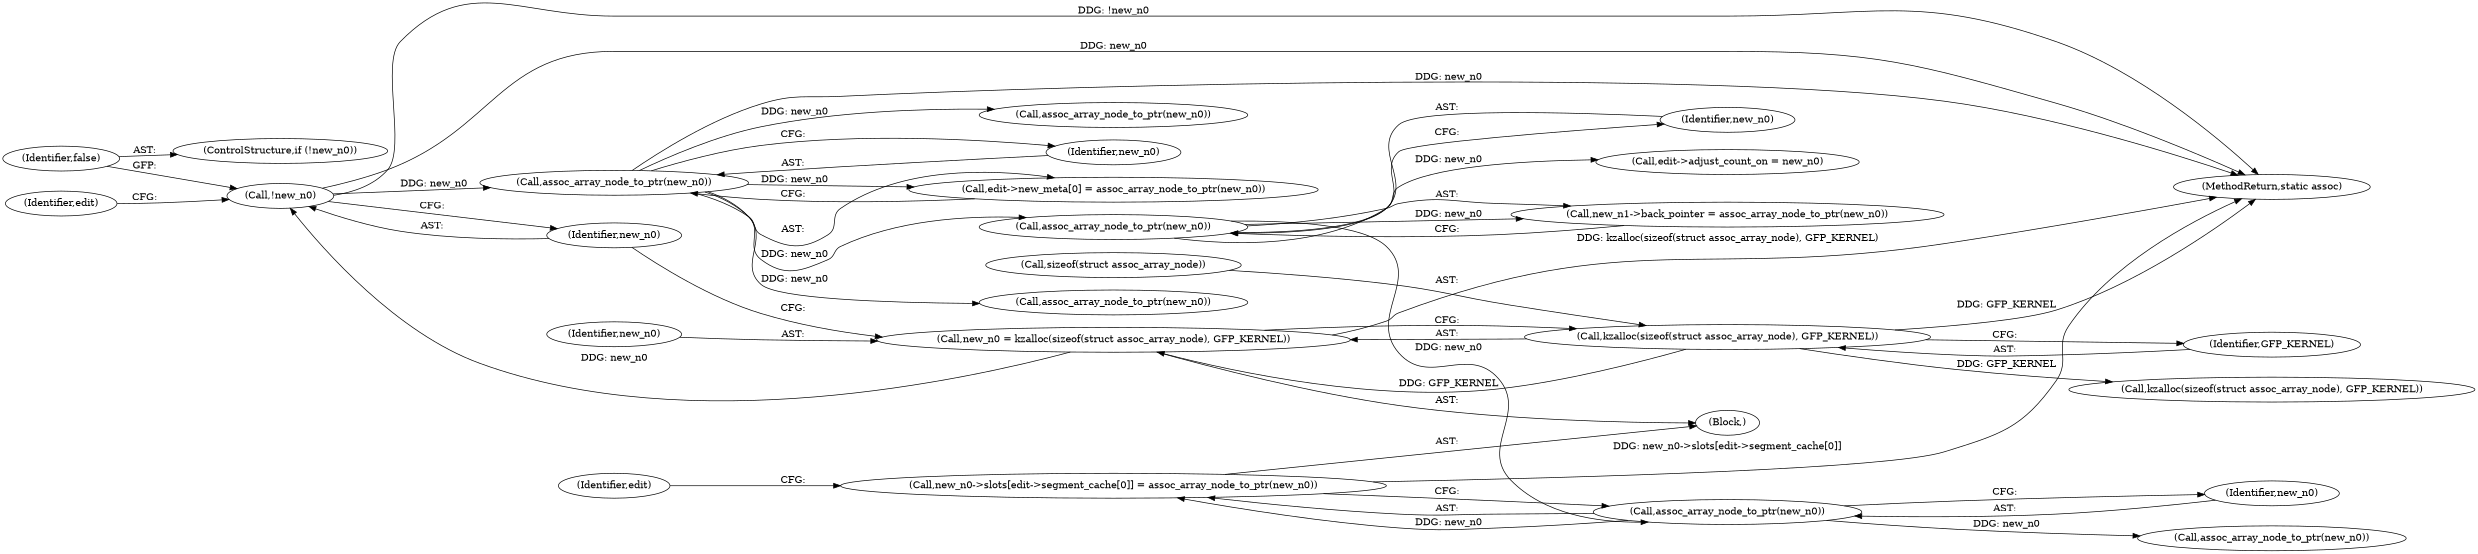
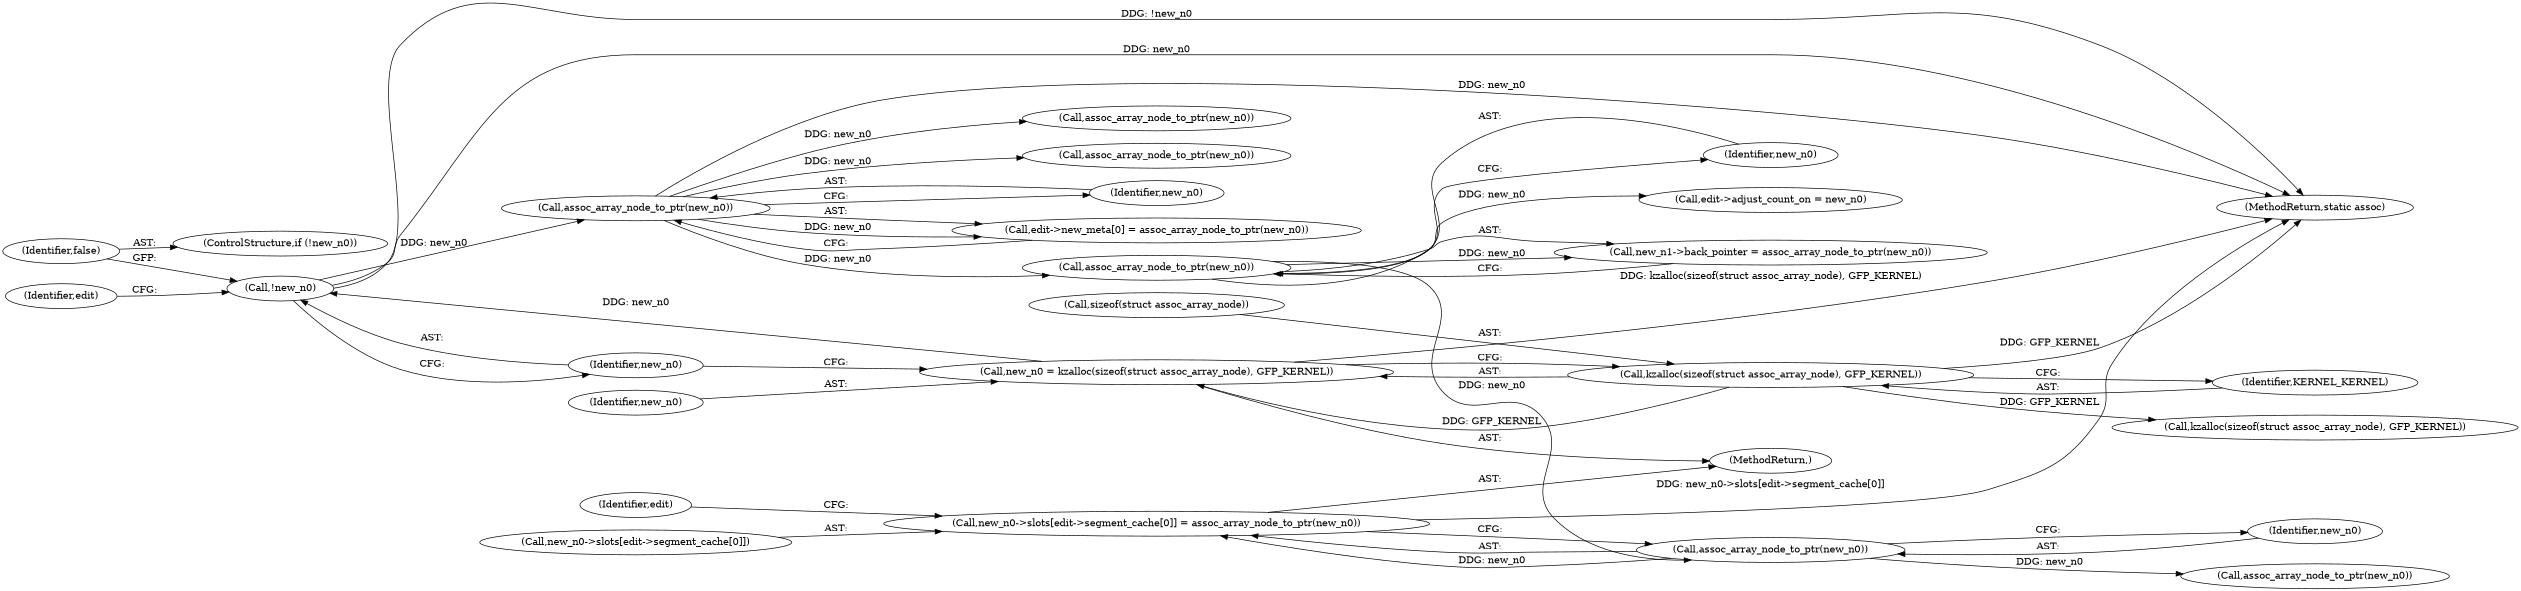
  digraph {
    rankdir=LR
    n1 [label="(Call,new_n0->slots[edit->segment_cache[0]] = assoc_array_node_to_ptr(new_n0))"]
    n2 [label="(Call,assoc_array_node_to_ptr(new_n0))"]
    n3 [label="(MethodReturn,static assoc)"]
-   n4 [label="(Block,)"]
+   n4 [label="(MethodReturn,)"]
    n5 [label="(Call,assoc_array_node_to_ptr(new_n0))"]
    n6 [label="(Identifier,new_n0)"]
    n7 [label="(Call,assoc_array_node_to_ptr(new_n0))"]
    n8 [label="(Identifier,new_n0)"]
    n9 [label="(Call,edit->adjust_count_on = new_n0)"]
    n10 [label="(Call,new_n1->back_pointer = assoc_array_node_to_ptr(new_n0))"]
    n11 [label="(Call,assoc_array_node_to_ptr(new_n0))"]
    n12 [label="(Call,assoc_array_node_to_ptr(new_n0))"]
    n13 [label="(Call,assoc_array_node_to_ptr(new_n0))"]
    n14 [label="(Identifier,new_n0)"]
    n15 [label="(Call,edit->new_meta[0] = assoc_array_node_to_ptr(new_n0))"]
    n16 [label="(Call,!new_n0)"]
    n17 [label="(Identifier,new_n0)"]
    n18 [label="(Call,new_n0 = kzalloc(sizeof(struct assoc_array_node), GFP_KERNEL))"]
    n19 [label="(ControlStructure,if (!new_n0))"]
    n20 [label="(Call,kzalloc(sizeof(struct assoc_array_node), GFP_KERNEL))"]
-   n21 [label="(Identifier,GFP_KERNEL)"]
+   n21 [label="(Identifier,KERNEL_KERNEL)"]
    n22 [label="(Call,kzalloc(sizeof(struct assoc_array_node), GFP_KERNEL))"]
    n23 [label="(Identifier,edit)"]
+   n24 [label="(Call,new_n0->slots[edit->segment_cache[0]])"]
    n25 [label="(Identifier,new_n0)"]
    n26 [label="(Identifier,false)"]
    n27 [label="(Identifier,edit)"]
    n28 [label="(Call,sizeof(struct assoc_array_node))"]
    n1 -> n2 [label="CFG: "]
    n1 -> n3 [label="DDG: new_n0->slots[edit->segment_cache[0]]"]
    n1 -> n4 [label="AST: "]
    n2 -> n1 [label="AST: "]
    n2 -> n1 [label="DDG: new_n0"]
    n2 -> n5 [label="DDG: new_n0"]
    n2 -> n6 [label="CFG: "]
    n6 -> n2 [label="AST: "]
    n7 -> n2 [label="DDG: new_n0"]
    n7 -> n8 [label="CFG: "]
    n7 -> n9 [label="DDG: new_n0"]
    n7 -> n10 [label="AST: "]
    n7 -> n10 [label="DDG: new_n0"]
    n8 -> n7 [label="AST: "]
    n10 -> n7 [label="CFG: "]
    n11 -> n3 [label="DDG: new_n0"]
    n11 -> n7 [label="DDG: new_n0"]
    n11 -> n12 [label="DDG: new_n0"]
    n11 -> n13 [label="DDG: new_n0"]
    n11 -> n14 [label="CFG: "]
    n11 -> n15 [label="AST: "]
    n11 -> n15 [label="DDG: new_n0"]
    n14 -> n11 [label="AST: "]
    n15 -> n11 [label="CFG: "]
    n16 -> n3 [label="DDG: !new_n0"]
    n16 -> n3 [label="DDG: new_n0"]
    n16 -> n11 [label="DDG: new_n0"]
    n16 -> n17 [label="CFG: "]
    n17 -> n16 [label="AST: "]
    n17 -> n18 [label="CFG: "]
    n18 -> n3 [label="DDG: kzalloc(sizeof(struct assoc_array_node), GFP_KERNEL)"]
    n18 -> n4 [label="AST: "]
    n18 -> n16 [label="DDG: new_n0"]
    n18 -> n20 [label="CFG: "]
    n20 -> n3 [label="DDG: GFP_KERNEL"]
    n20 -> n18 [label="AST: "]
    n20 -> n18 [label="DDG: GFP_KERNEL"]
    n20 -> n21 [label="CFG: "]
    n20 -> n22 [label="DDG: GFP_KERNEL"]
    n21 -> n20 [label="AST: "]
    n23 -> n1 [label="CFG: "]
+   n24 -> n1 [label="AST: "]
    n25 -> n18 [label="AST: "]
    n26 -> n16 [label="GFP: "]
    n26 -> n19 [label="AST: "]
    n27 -> n16 [label="CFG: "]
    n28 -> n20 [label="AST: "]
  }
